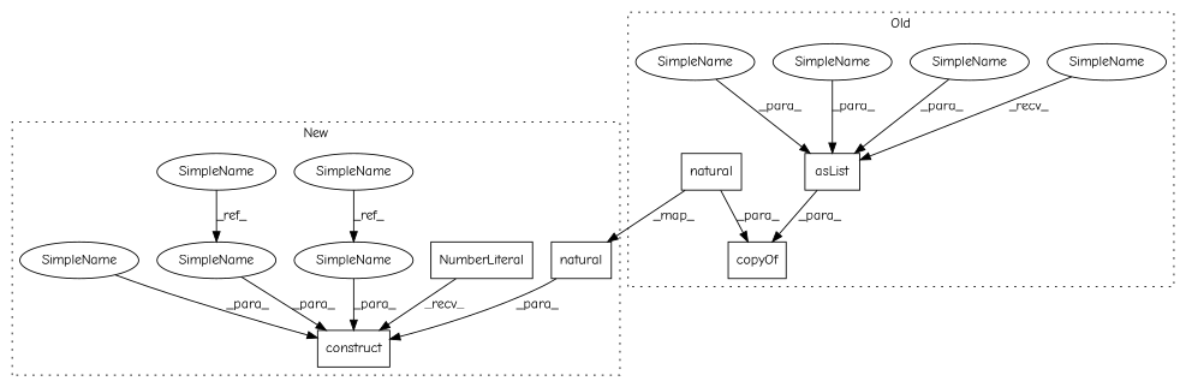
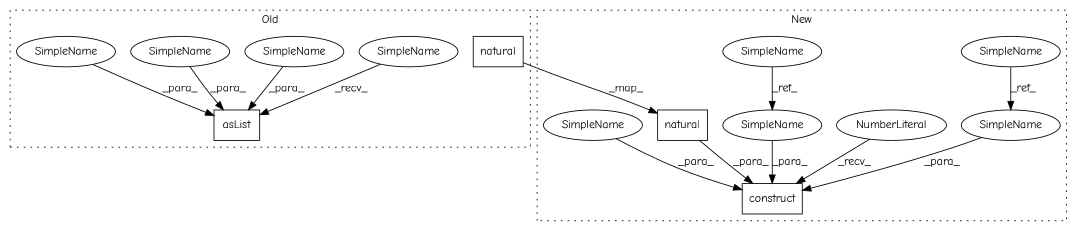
  digraph {
    fontname="Comic Neue"
    node [a=42 fontname="Comic Neue" l=2 s=7241 shape=ellipse]
    edge [fontname="Comic Neue"]
    n1 [a=32 l=9 label=natural shape=box]
-   n2 [a=32 l="7,1" label=copyOf s="7225,7285" shape=box]
    n3 [a=32 l="7,1" label=asList s="7259,7284" shape=box]
    n4 [l=6 label=SimpleName s=7252]
    n5 [label=SimpleName s=7266]
    n6 [label=SimpleName s=7270]
    n7 [label=SimpleName s=7278]
    n8 [a=32 l=9 label=natural shape=box]
    n9 [a=32 l="10,1" label=construct s="7222,7273" shape=box]
-   n10 [a=34 l=1 label=NumberLiteral s=7252 shape=box]
+   n10 [a=34 l=1 label=NumberLiteral s=7252]
    n11 [label=SimpleName s=7199]
    n12 [label=SimpleName s=7187]
    n13 [label=SimpleName s=7259]
    n14 [label=SimpleName s=7255]
    n15 [label=SimpleName s=7267]
    subgraph cluster_1 {
      label=Old
      style=dotted
      n1
-     n2
      n3
      n4
      n5
      n6
      n7
    }
    subgraph cluster_2 {
      label=New
      style=dotted
      n8
      n9
      n10
      n11
      n12
      n13
      n14
      n15
    }
-   n1 -> n2 [label=_para_]
    n1 -> n8 [label=_map_]
-   n3 -> n2 [label=_para_]
    n4 -> n3 [label=_recv_]
    n5 -> n3 [label=_para_]
    n6 -> n3 [label=_para_]
    n7 -> n3 [label=_para_]
    n8 -> n9 [label=_para_]
    n10 -> n9 [label=_recv_]
    n11 -> n15 [label=_ref_]
    n12 -> n13 [label=_ref_]
    n13 -> n9 [label=_para_]
    n14 -> n9 [label=_para_]
    n15 -> n9 [label=_para_]
  }
